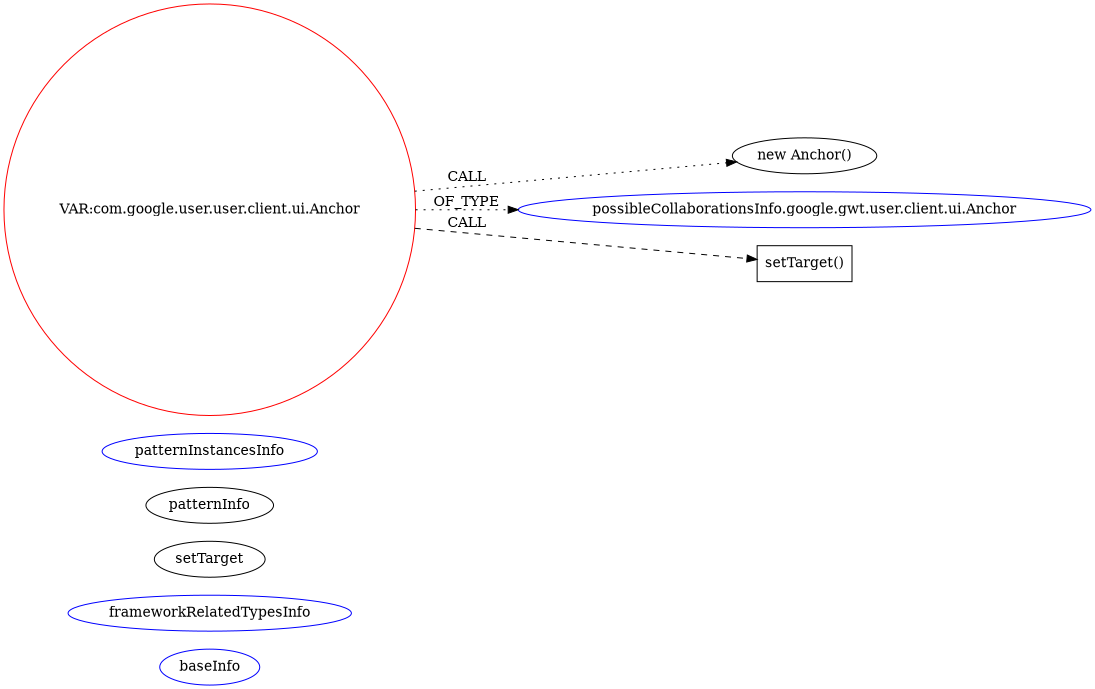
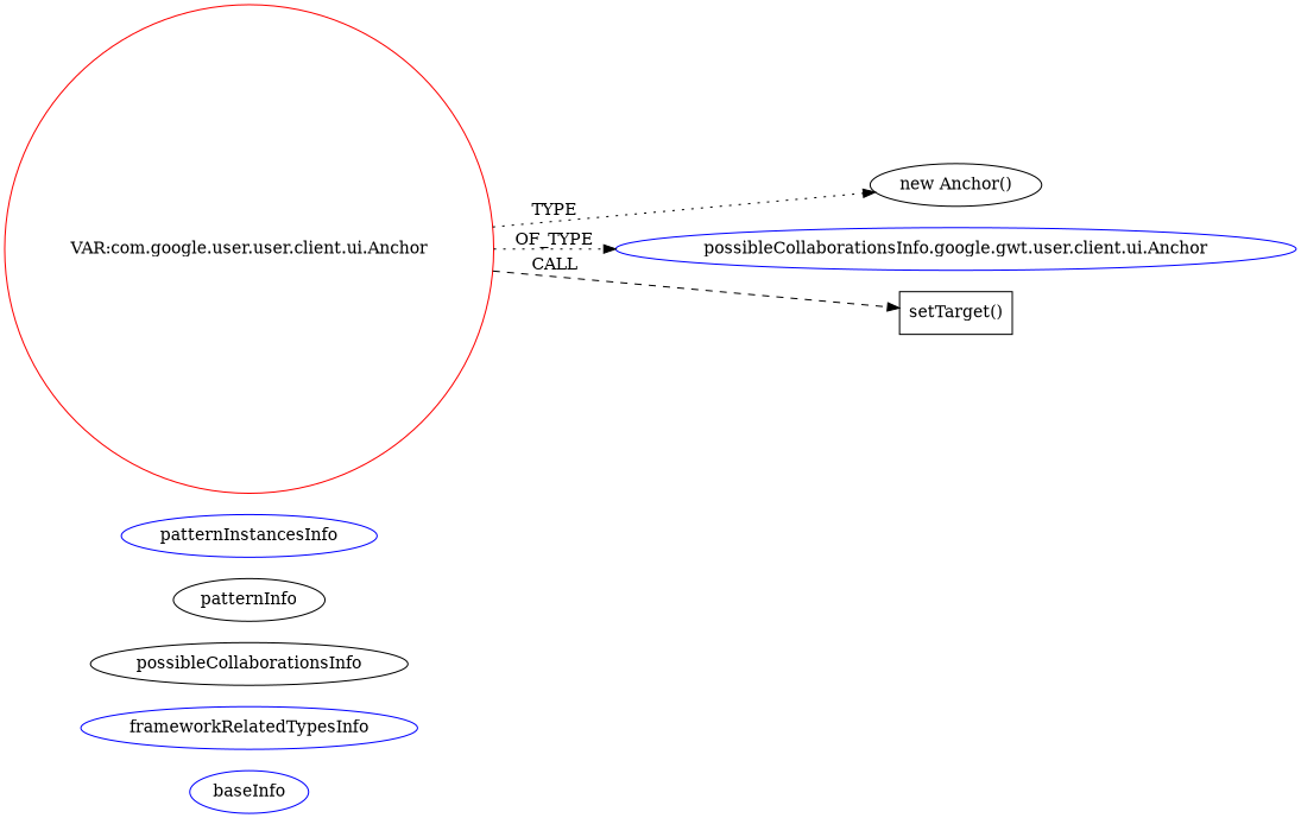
  digraph {
    rankdir=LR
    node [color=blue]
    edge [style=dotted]
    baseInfo [category=pattern graphId=1044 isAnonymous=false possibleRelation=false]
    frameworkRelatedTypesInfo
-   possibleCollaborationsInfo [color=black label=setTarget]
+   possibleCollaborationsInfo [color=black]
    patternInfo [color=black frequency=3.0 patternRootClient=null]
    patternInstancesInfo [0="avida-cookmaster~/avida-cookmaster/cookmaster-master/src/cookmaster/client/TableWithCells.java~void initTable()~774" 1="Max-Hailperin-MessageBoard~/Max-Hailperin-MessageBoard/MessageBoard-master/MessageBoard/src/edu/gac/mcs270/messageboard/client/MessageBoard.java~void updateMessages()~330" 2="Max-Hailperin-MessageBoard~/Max-Hailperin-MessageBoard/MessageBoard-master/MessageBoard/src/edu/gac/mcs270/messageboard/client/MessageBoard.java~MessageBoard~324"]
    n6 [color=black isFrameworkType=false label="new Anchor()" vertexType=CONSTRUCTOR_CALL]
    n7 [color=red isFrameworkType=false label="VAR:com.google.user.user.client.ui.Anchor" shape=circle vertexType=VARIABLE_EXPRESION]
    n8 [isFrameworkType=false label="possibleCollaborationsInfo.google.gwt.user.client.ui.Anchor" vertexType=FRAMEWORK_CLASS_TYPE]
    n9 [color=black isFrameworkType=false label="setTarget()" shape=box vertexType=INSIDE_CALL]
-   n7 -> n6 [label=CALL]
+   n7 -> n6 [label=TYPE]
    n7 -> n8 [label=OF_TYPE]
    n7 -> n9 [label=CALL style=dashed]
  }
